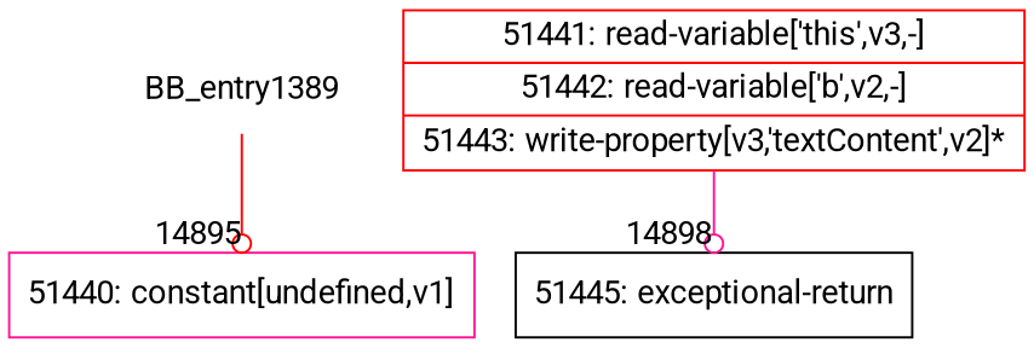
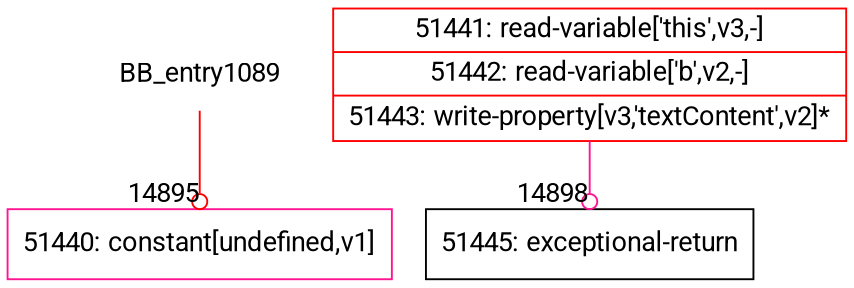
  digraph {
    fontname=Roboto
    rankdir=TD
    node [color=red fontname=Roboto shape=record]
    edge [arrowhead=odot fontname=Roboto headport=n tailport=s]
-   BB_entry1389 [shape=none]
+   BB_entry1389 [shape=none label=BB_entry1089]
    n2 [color=deeppink label="{51440: constant[undefined,v1]}"]
    n3 [label="{51441: read-variable['this',v3,-]|51442: read-variable['b',v2,-]|51443: write-property[v3,'textContent',v2]*}"]
    n4 [color=black label="{51445: exceptional-return}"]
    BB_entry1389 -> n2 [color=red headlabel="    14895"]
    n3 -> n4 [color=deeppink headlabel="      14898"]
  }
